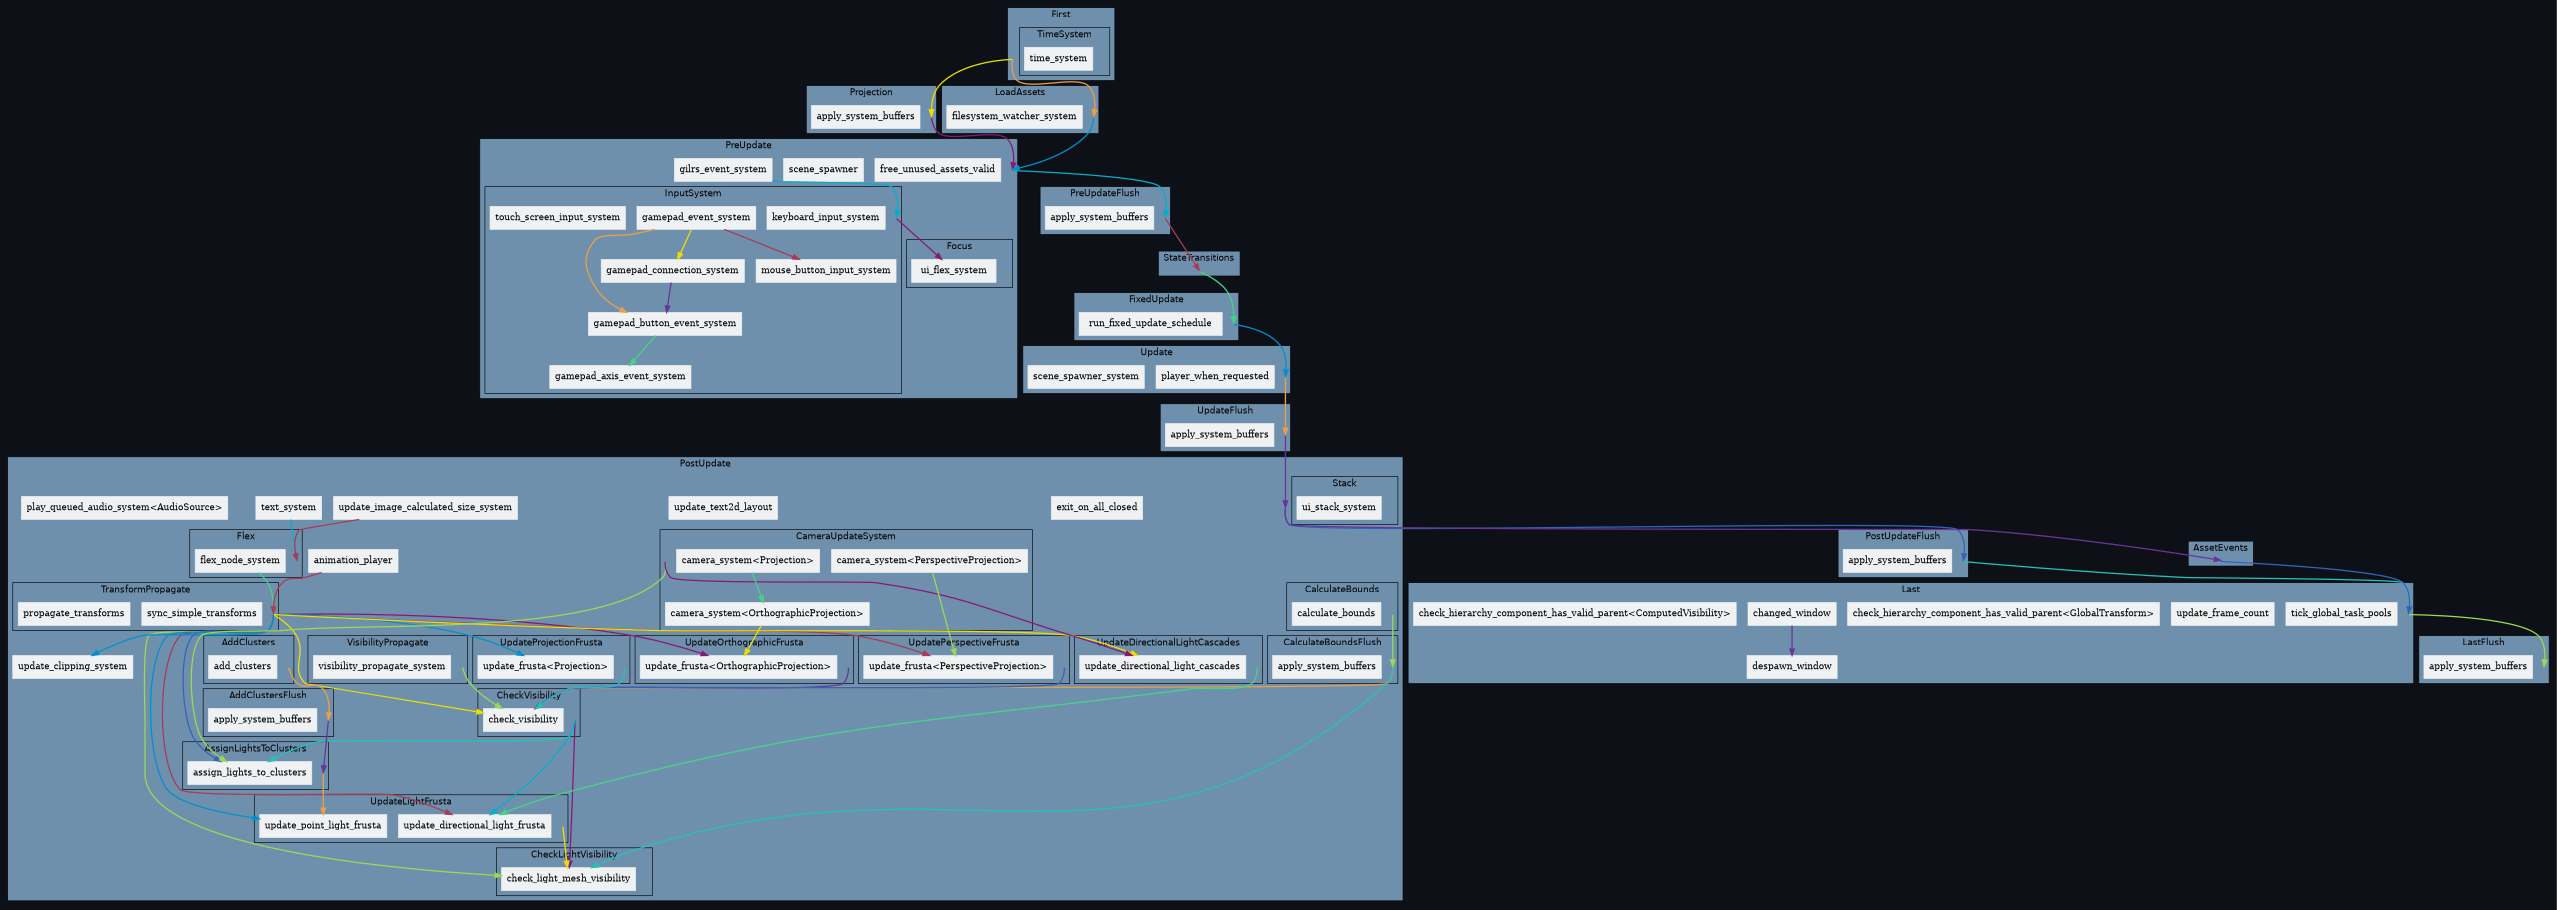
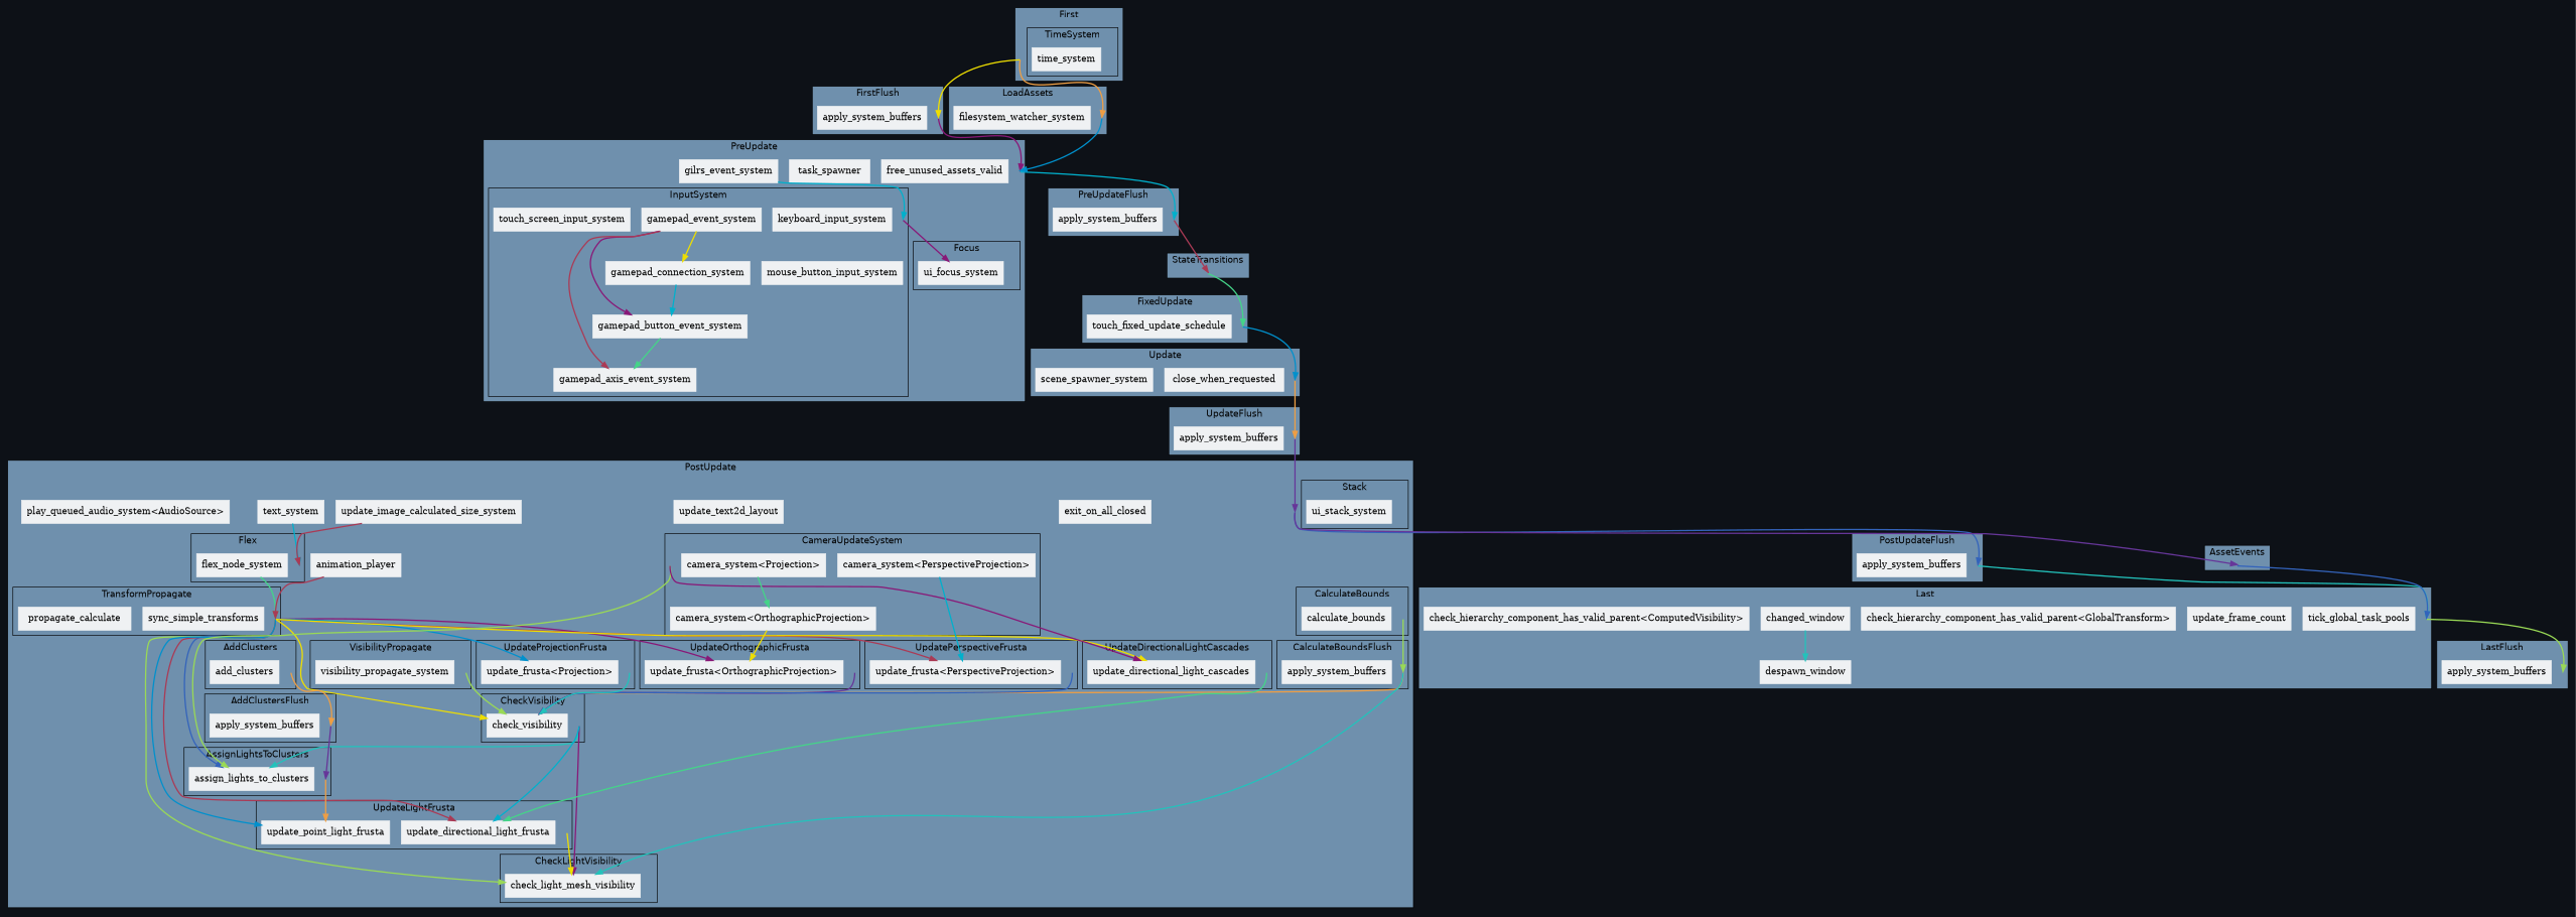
  digraph {
    bgcolor="#0d1117"
    compound=true
    fontname=Helvetica
    rankdir=TB
    splines=spline
    node [color="#eff1f3" fillcolor="#eff1f3" shape=box style=filled]
    edge [color="#881877" penwidth=2]
    "set_marker_node_Set(0)" [height=0 shape=point style=invis]
-   n2 [label=player_when_requested]
+   n2 [label=close_when_requested]
    n3 [label=scene_spawner_system]
    "set_marker_node_Set(2)" [height=0 shape=point style=invis]
    n5 [label=apply_system_buffers]
    "set_marker_node_Set(3)" [height=0 shape=point style=invis]
    n7 [label=apply_system_buffers]
    "set_marker_node_Set(4)" [height=0 shape=point style=invis]
    n9 [label=apply_system_buffers]
    "set_marker_node_Set(5)" [height=0 shape=point style=invis]
    n11 [label=apply_system_buffers]
    "set_marker_node_Set(6)" [height=0 shape=point style=invis]
    n13 [label=apply_system_buffers]
    "set_marker_node_Set(16)" [height=0 shape=point style=invis]
    n15 [label=time_system]
    "set_marker_node_Set(7)" [height=0 shape=point style=invis]
    "set_marker_node_Set(24)" [height=0 shape=point style=invis]
    n18 [label=keyboard_input_system]
    n19 [label=mouse_button_input_system]
    n20 [label=gamepad_event_system]
    n21 [label=gamepad_connection_system]
    n22 [label=gamepad_button_event_system]
    n23 [label=gamepad_axis_event_system]
    n24 [label=touch_screen_input_system]
    "set_marker_node_Set(115)" [height=0 shape=point style=invis]
-   n26 [label=ui_flex_system]
+   n26 [label=ui_focus_system]
    "set_marker_node_Set(8)" [height=0 shape=point style=invis]
    n28 [label=free_unused_assets_valid]
-   n29 [label=scene_spawner]
+   n29 [label=task_spawner]
    n30 [label=gilrs_event_system]
    "set_marker_node_Set(9)" [height=0 shape=point style=invis]
    "set_marker_node_Set(10)" [height=0 shape=point style=invis]
-   n33 [label=run_fixed_update_schedule]
+   n33 [label=touch_fixed_update_schedule]
    "set_marker_node_Set(20)" [height=0 shape=point style=invis]
    n35 [label=sync_simple_transforms]
-   n36 [label=propagate_transforms]
+   n36 [label=propagate_calculate]
    "set_marker_node_Set(76)" [height=0 shape=point style=invis]
    n38 [label="camera_system<Projection>"]
    n39 [label="camera_system<OrthographicProjection>"]
    n40 [label="camera_system<PerspectiveProjection>"]
    "set_marker_node_Set(80)" [height=0 shape=point style=invis]
    n42 [label=calculate_bounds]
    "set_marker_node_Set(81)" [height=0 shape=point style=invis]
    n44 [label=apply_system_buffers]
    "set_marker_node_Set(82)" [height=0 shape=point style=invis]
    n46 [label="update_frusta<OrthographicProjection>"]
    "set_marker_node_Set(83)" [height=0 shape=point style=invis]
    n48 [label="update_frusta<PerspectiveProjection>"]
    "set_marker_node_Set(84)" [height=0 shape=point style=invis]
    n50 [label="update_frusta<Projection>"]
    "set_marker_node_Set(85)" [height=0 shape=point style=invis]
    n52 [label=check_visibility]
    "set_marker_node_Set(86)" [height=0 shape=point style=invis]
    n54 [label=visibility_propagate_system]
    "set_marker_node_Set(116)" [height=0 shape=point style=invis]
    n56 [label=flex_node_system]
    "set_marker_node_Set(117)" [height=0 shape=point style=invis]
    n58 [label=ui_stack_system]
    "set_marker_node_Set(127)" [height=0 shape=point style=invis]
    n60 [label=add_clusters]
    "set_marker_node_Set(128)" [height=0 shape=point style=invis]
    n62 [label=apply_system_buffers]
    "set_marker_node_Set(129)" [height=0 shape=point style=invis]
    n64 [label=assign_lights_to_clusters]
    "set_marker_node_Set(130)" [height=0 shape=point style=invis]
    n66 [label=check_light_mesh_visibility]
    "set_marker_node_Set(131)" [height=0 shape=point style=invis]
    n68 [label=update_directional_light_cascades]
    "set_marker_node_Set(132)" [height=0 shape=point style=invis]
    n70 [label=update_directional_light_frusta]
    n71 [label=update_point_light_frusta]
    "set_marker_node_Set(11)" [height=0 shape=point style=invis]
    n73 [label=exit_on_all_closed]
    n74 [label=update_text2d_layout]
    n75 [label=text_system]
    n76 [label=update_image_calculated_size_system]
-   n77 [label=update_clipping_system]
    n78 [label="play_queued_audio_system<AudioSource>"]
    n79 [label=animation_player]
    "set_marker_node_Set(12)" [height=0 shape=point style=invis]
    n81 [label=tick_global_task_pools]
    n82 [label=update_frame_count]
    n83 [label="check_hierarchy_component_has_valid_parent<GlobalTransform>"]
    n84 [label=changed_window]
    n85 [label=despawn_window]
    n86 [label="check_hierarchy_component_has_valid_parent<ComputedVisibility>"]
    "set_marker_node_Set(58)" [height=0 shape=point style=invis]
    n88 [label=filesystem_watcher_system]
    "set_marker_node_Set(59)" [height=0 shape=point style=invis]
    subgraph cluster_1 {
      bgcolor="#6f90ad"
      color=black
      label=Update
      "set_marker_node_Set(0)"
      n2
      n3
    }
    subgraph cluster_2 {
      bgcolor="#6f90ad"
      color=black
-     label=Projection
+     label=FirstFlush
      "set_marker_node_Set(2)"
      n5
    }
    subgraph cluster_3 {
      bgcolor="#6f90ad"
      color=black
      label=PreUpdateFlush
      "set_marker_node_Set(3)"
      n7
    }
    subgraph cluster_4 {
      bgcolor="#6f90ad"
      color=black
      label=UpdateFlush
      "set_marker_node_Set(4)"
      n9
    }
    subgraph cluster_5 {
      bgcolor="#6f90ad"
      color=black
      label=PostUpdateFlush
      "set_marker_node_Set(5)"
      n11
    }
    subgraph cluster_6 {
      bgcolor="#6f90ad"
      color=black
      label=LastFlush
      "set_marker_node_Set(6)"
      n13
    }
    subgraph cluster_7 {
      bgcolor="#6f90ad"
      color=black
      label=First
      "set_marker_node_Set(7)"
      subgraph cluster_8 {
        bgcolor="#6f90ad"
        color=black
        label=TimeSystem
        "set_marker_node_Set(16)"
        n15
      }
    }
    subgraph cluster_9 {
      bgcolor="#6f90ad"
      color=black
      label=PreUpdate
      "set_marker_node_Set(8)"
      n28
      n29
      n30
      subgraph cluster_10 {
        bgcolor="#6f90ad"
        color=black
        label=InputSystem
        "set_marker_node_Set(24)"
        n18
        n19
        n20
        n21
        n22
        n23
        n24
      }
      subgraph cluster_11 {
        bgcolor="#6f90ad"
        color=black
        label=Focus
        "set_marker_node_Set(115)"
        n26
      }
    }
    subgraph cluster_12 {
      bgcolor="#6f90ad"
      color=black
      label=StateTransitions
      "set_marker_node_Set(9)"
    }
    subgraph cluster_13 {
      bgcolor="#6f90ad"
      color=black
      label=FixedUpdate
      "set_marker_node_Set(10)"
      n33
    }
    subgraph cluster_14 {
      bgcolor="#6f90ad"
      color=black
      label=PostUpdate
      "set_marker_node_Set(11)"
      n73
      n74
      n75
      n76
-     n77
      n78
      n79
      subgraph cluster_15 {
        bgcolor="#6f90ad"
        color=black
        label=TransformPropagate
        "set_marker_node_Set(20)"
        n35
        n36
      }
      subgraph cluster_16 {
        bgcolor="#6f90ad"
        color=black
        label=CameraUpdateSystem
        "set_marker_node_Set(76)"
        n38
        n39
        n40
      }
      subgraph cluster_17 {
        bgcolor="#6f90ad"
        color=black
        label=CalculateBounds
        "set_marker_node_Set(80)"
        n42
      }
      subgraph cluster_18 {
        bgcolor="#6f90ad"
        color=black
        label=CalculateBoundsFlush
        "set_marker_node_Set(81)"
        n44
      }
      subgraph cluster_19 {
        bgcolor="#6f90ad"
        color=black
        label=UpdateOrthographicFrusta
        "set_marker_node_Set(82)"
        n46
      }
      subgraph cluster_20 {
        bgcolor="#6f90ad"
        color=black
        label=UpdatePerspectiveFrusta
        "set_marker_node_Set(83)"
        n48
      }
      subgraph cluster_21 {
        bgcolor="#6f90ad"
        color=black
        label=UpdateProjectionFrusta
        "set_marker_node_Set(84)"
        n50
      }
      subgraph cluster_22 {
        bgcolor="#6f90ad"
        color=black
        label=CheckVisibility
        "set_marker_node_Set(85)"
        n52
      }
      subgraph cluster_23 {
        bgcolor="#6f90ad"
        color=black
        label=VisibilityPropagate
        "set_marker_node_Set(86)"
        n54
      }
      subgraph cluster_24 {
        bgcolor="#6f90ad"
        color=black
        label=Flex
        "set_marker_node_Set(116)"
        n56
      }
      subgraph cluster_25 {
        bgcolor="#6f90ad"
        color=black
        label=Stack
        "set_marker_node_Set(117)"
        n58
      }
      subgraph cluster_26 {
        bgcolor="#6f90ad"
        color=black
        label=AddClusters
        "set_marker_node_Set(127)"
        n60
      }
      subgraph cluster_27 {
        bgcolor="#6f90ad"
        color=black
        label=AddClustersFlush
        "set_marker_node_Set(128)"
        n62
      }
      subgraph cluster_28 {
        bgcolor="#6f90ad"
        color=black
        label=AssignLightsToClusters
        "set_marker_node_Set(129)"
        n64
      }
      subgraph cluster_29 {
        bgcolor="#6f90ad"
        color=black
        label=CheckLightVisibility
        "set_marker_node_Set(130)"
        n66
      }
      subgraph cluster_30 {
        bgcolor="#6f90ad"
        color=black
        label=UpdateDirectionalLightCascades
        "set_marker_node_Set(131)"
        n68
      }
      subgraph cluster_31 {
        bgcolor="#6f90ad"
        color=black
        label=UpdateLightFrusta
        "set_marker_node_Set(132)"
        n70
        n71
      }
    }
    subgraph cluster_32 {
      bgcolor="#6f90ad"
      color=black
      label=Last
      "set_marker_node_Set(12)"
      n81
      n82
      n83
      n84
      n85
      n86
    }
    subgraph cluster_33 {
      bgcolor="#6f90ad"
      color=black
      label=LoadAssets
      "set_marker_node_Set(58)"
      n88
    }
    subgraph cluster_34 {
      bgcolor="#6f90ad"
      color=black
      label=AssetEvents
      "set_marker_node_Set(59)"
    }
    "set_marker_node_Set(0)" -> "set_marker_node_Set(4)" [color="#ee9e44"]
    "set_marker_node_Set(2)" -> "set_marker_node_Set(8)"
    "set_marker_node_Set(3)" -> "set_marker_node_Set(9)" [color="#aa3a55"]
    "set_marker_node_Set(4)" -> "set_marker_node_Set(11)" [color="#663699"]
    "set_marker_node_Set(5)" -> "set_marker_node_Set(12)" [color="#22c2bb"]
    "set_marker_node_Set(7)" -> "set_marker_node_Set(2)" [color="#eede00"]
    "set_marker_node_Set(7)" -> "set_marker_node_Set(58)" [color="#ee9e44"]
    "set_marker_node_Set(24)" -> n26
    n20 -> n21 [color="#eede00"]
-   n20 -> n22 [color="#ee9e44"]
-   n20 -> n19 [color="#aa3a55"]
-   n21 -> n22 [color="#663699"]
+   n20 -> n22
+   n20 -> n23 [color="#aa3a55"]
+   n21 -> n22 [color="#00b0cc"]
    n22 -> n23 [color="#44d488"]
    "set_marker_node_Set(8)" -> "set_marker_node_Set(3)" [color="#00b0cc"]
    n30 -> "set_marker_node_Set(24)" [color="#00b0cc"]
    "set_marker_node_Set(9)" -> "set_marker_node_Set(10)" [color="#44d488"]
    "set_marker_node_Set(10)" -> "set_marker_node_Set(0)" [color="#0090cc"]
    "set_marker_node_Set(20)" -> n46
    "set_marker_node_Set(20)" -> n48 [color="#aa3a55"]
    "set_marker_node_Set(20)" -> n50 [color="#0090cc"]
    "set_marker_node_Set(20)" -> n52 [color="#eede00"]
    "set_marker_node_Set(20)" -> n64 [color="#3363bb"]
    "set_marker_node_Set(20)" -> n66 [color="#99d955"]
    "set_marker_node_Set(20)" -> n68 [color="#eede00"]
    "set_marker_node_Set(20)" -> n70 [color="#aa3a55"]
    "set_marker_node_Set(20)" -> n71 [color="#0090cc"]
-   "set_marker_node_Set(20)" -> n77 [color="#0090cc"]
    "set_marker_node_Set(76)" -> n64 [color="#99d955"]
    "set_marker_node_Set(76)" -> n68
    n38 -> n39 [color="#44d488"]
    n39 -> n46 [color="#eede00"]
-   n40 -> n48 [color="#99d955"]
+   n40 -> n48 [color="#00b0cc"]
    "set_marker_node_Set(80)" -> "set_marker_node_Set(81)" [color="#99d955"]
    "set_marker_node_Set(81)" -> n52 [color="#ee9e44"]
    "set_marker_node_Set(81)" -> n66 [color="#22c2bb"]
    "set_marker_node_Set(82)" -> n52 [color="#663699"]
    "set_marker_node_Set(83)" -> n52 [color="#3363bb"]
    "set_marker_node_Set(84)" -> n52 [color="#22c2bb"]
    "set_marker_node_Set(85)" -> n64 [color="#22c2bb"]
    "set_marker_node_Set(85)" -> n66
    "set_marker_node_Set(85)" -> n70 [color="#00b0cc"]
    "set_marker_node_Set(86)" -> n52 [color="#99d955"]
    n56 -> "set_marker_node_Set(20)" [color="#44d488"]
    "set_marker_node_Set(127)" -> "set_marker_node_Set(128)" [color="#ee9e44"]
    "set_marker_node_Set(128)" -> "set_marker_node_Set(129)" [color="#663699"]
    "set_marker_node_Set(129)" -> n71 [color="#ee9e44"]
    "set_marker_node_Set(131)" -> n70 [color="#44d488"]
    "set_marker_node_Set(132)" -> n66 [color="#eede00"]
    "set_marker_node_Set(11)" -> "set_marker_node_Set(5)" [color="#3363bb"]
    "set_marker_node_Set(11)" -> "set_marker_node_Set(59)" [color="#663699"]
    n75 -> "set_marker_node_Set(116)" [color="#00b0cc"]
    n76 -> "set_marker_node_Set(116)" [color="#aa3a55"]
    n79 -> "set_marker_node_Set(20)" [color="#aa3a55"]
    "set_marker_node_Set(12)" -> "set_marker_node_Set(6)" [color="#99d955"]
-   n84 -> n85 [color="#663699"]
+   n84 -> n85 [color="#22c2bb"]
    "set_marker_node_Set(58)" -> "set_marker_node_Set(8)" [color="#0090cc"]
    "set_marker_node_Set(59)" -> "set_marker_node_Set(12)" [color="#3363bb"]
  }
